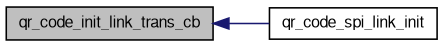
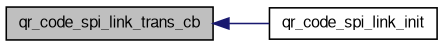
  digraph {
    rankdir=LR
    node [color=black fontname=FreeSans fontsize=10 shape=record style=filled]
-   n1 [fillcolor=grey75 fontcolor=black height=0.2 label=qr_code_init_link_trans_cb width=0.4]
+   n1 [fillcolor=grey75 fontcolor=black height=0.2 label=qr_code_spi_link_trans_cb width=0.4]
    n2 [fillcolor=white height=0.2 label=qr_code_spi_link_init width=0.4]
    n1 -> n2 [color=midnightblue dir=back fontname=FreeSans fontsize=10 labelfontname=FreeSans labelfontsize=10 style=solid]
  }
